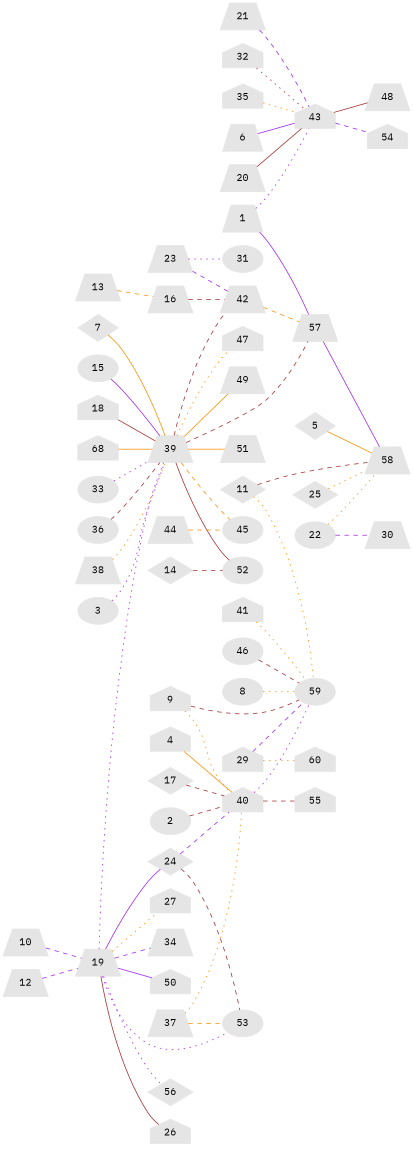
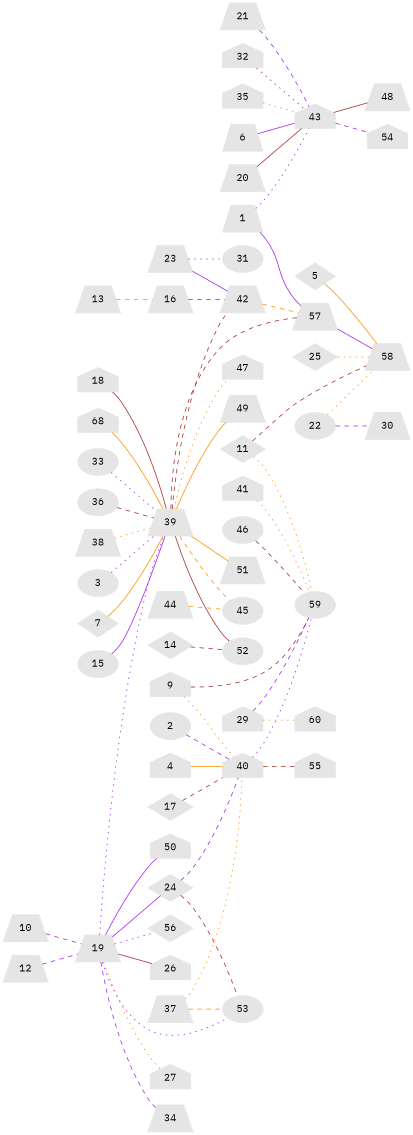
  graph {
    fontname="IBM Plex Mono"
    rankdir=LR
    node [color=gray90 fontname="IBM Plex Mono" shape=trapezium style=filled]
    edge [color=purple fontname="IBM Plex Mono" style=dashed weight=1.0]
    43 [shape=house]
    1
    57
    48
    54 [shape=house]
    58
    2 [shape=ellipse]
    40 [shape=house]
    59 [shape=ellipse]
    55 [shape=house]
    3 [shape=ellipse]
    39
    42
    45 [shape=ellipse]
    47 [shape=house]
    49
    51
    52 [shape=ellipse]
    4 [shape=house]
    5 [shape=diamond]
    6
    7 [shape=diamond]
-   8 [shape=ellipse]
    9 [shape=house]
    10
    19
    24 [shape=diamond]
    26 [shape=house]
    27 [shape=house]
    34
    50 [shape=house]
    53 [shape=ellipse]
    56 [shape=diamond]
    11 [shape=diamond]
    12
    13
    16
    14 [shape=diamond]
    15 [shape=ellipse]
    17 [shape=diamond]
    18 [shape=house]
    20
    21
    22 [shape=ellipse]
    30
    23
    31 [shape=ellipse]
    25 [shape=diamond]
    n49 [label=68 shape=house]
    29 [shape=house]
    60 [shape=house]
    32 [shape=house]
    33 [shape=ellipse]
    35 [shape=house]
    36 [shape=ellipse]
    37
    38
    41 [shape=house]
    44
    46 [shape=ellipse]
    43 -- 48 [color=brown style=solid]
    43 -- 54
    1 -- 43 [style=dotted]
    1 -- 57 [style=solid]
    57 -- 58 [style=solid]
-   2 -- 40 [color=brown]
+   2 -- 40
    40 -- 59 [style=dotted]
    40 -- 55 [color=brown]
    3 -- 39 [style=dotted]
    39 -- 57 [color=brown]
    39 -- 42 [color=brown]
    39 -- 45 [color=darkorange]
    39 -- 47 [color=darkorange style=dotted]
    39 -- 49 [color=darkorange style=solid]
    39 -- 51 [color=darkorange style=solid]
    39 -- 52 [color=brown style=solid]
    42 -- 57 [color=darkorange]
    4 -- 40 [color=darkorange style=solid]
    5 -- 58 [color=darkorange style=solid]
    6 -- 43 [style=solid]
    7 -- 39 [color=darkorange style=solid]
-   8 -- 59 [color=darkorange style=dotted]
    9 -- 40 [color=darkorange style=dotted]
    9 -- 59 [color=brown]
    10 -- 19
    19 -- 39 [style=dotted]
    19 -- 24 [style=solid]
    19 -- 26 [color=brown style=solid]
    19 -- 27 [color=darkorange style=dotted]
    19 -- 34
    19 -- 50 [style=solid]
    19 -- 53 [style=dotted]
    19 -- 56 [style=dotted]
    24 -- 40
    24 -- 53 [color=brown]
    11 -- 58 [color=brown]
    11 -- 59 [color=darkorange style=dotted]
    12 -- 19
    13 -- 16 [color=darkorange]
    16 -- 42 [color=brown]
    14 -- 52 [color=brown]
    15 -- 39 [style=solid]
    17 -- 40 [color=brown]
    18 -- 39 [color=brown style=solid]
    20 -- 43 [color=brown style=solid]
    21 -- 43
    22 -- 58 [color=darkorange style=dotted]
    22 -- 30
-   23 -- 42
+   23 -- 42 [style=solid]
    23 -- 31 [style=dotted]
    25 -- 58 [color=darkorange style=dotted]
    n49 -- 39 [color=darkorange style=solid]
    29 -- 59
    29 -- 60 [color=darkorange style=dotted]
    32 -- 43 [color=brown style=dotted]
    33 -- 39 [style=dotted]
    35 -- 43 [color=darkorange style=dotted]
    36 -- 39 [color=brown]
    37 -- 40 [color=darkorange style=dotted]
    37 -- 53 [color=darkorange]
    38 -- 39 [color=darkorange style=dotted]
    41 -- 59 [color=darkorange style=dotted]
    44 -- 45 [color=darkorange]
    46 -- 59 [color=brown]
  }
